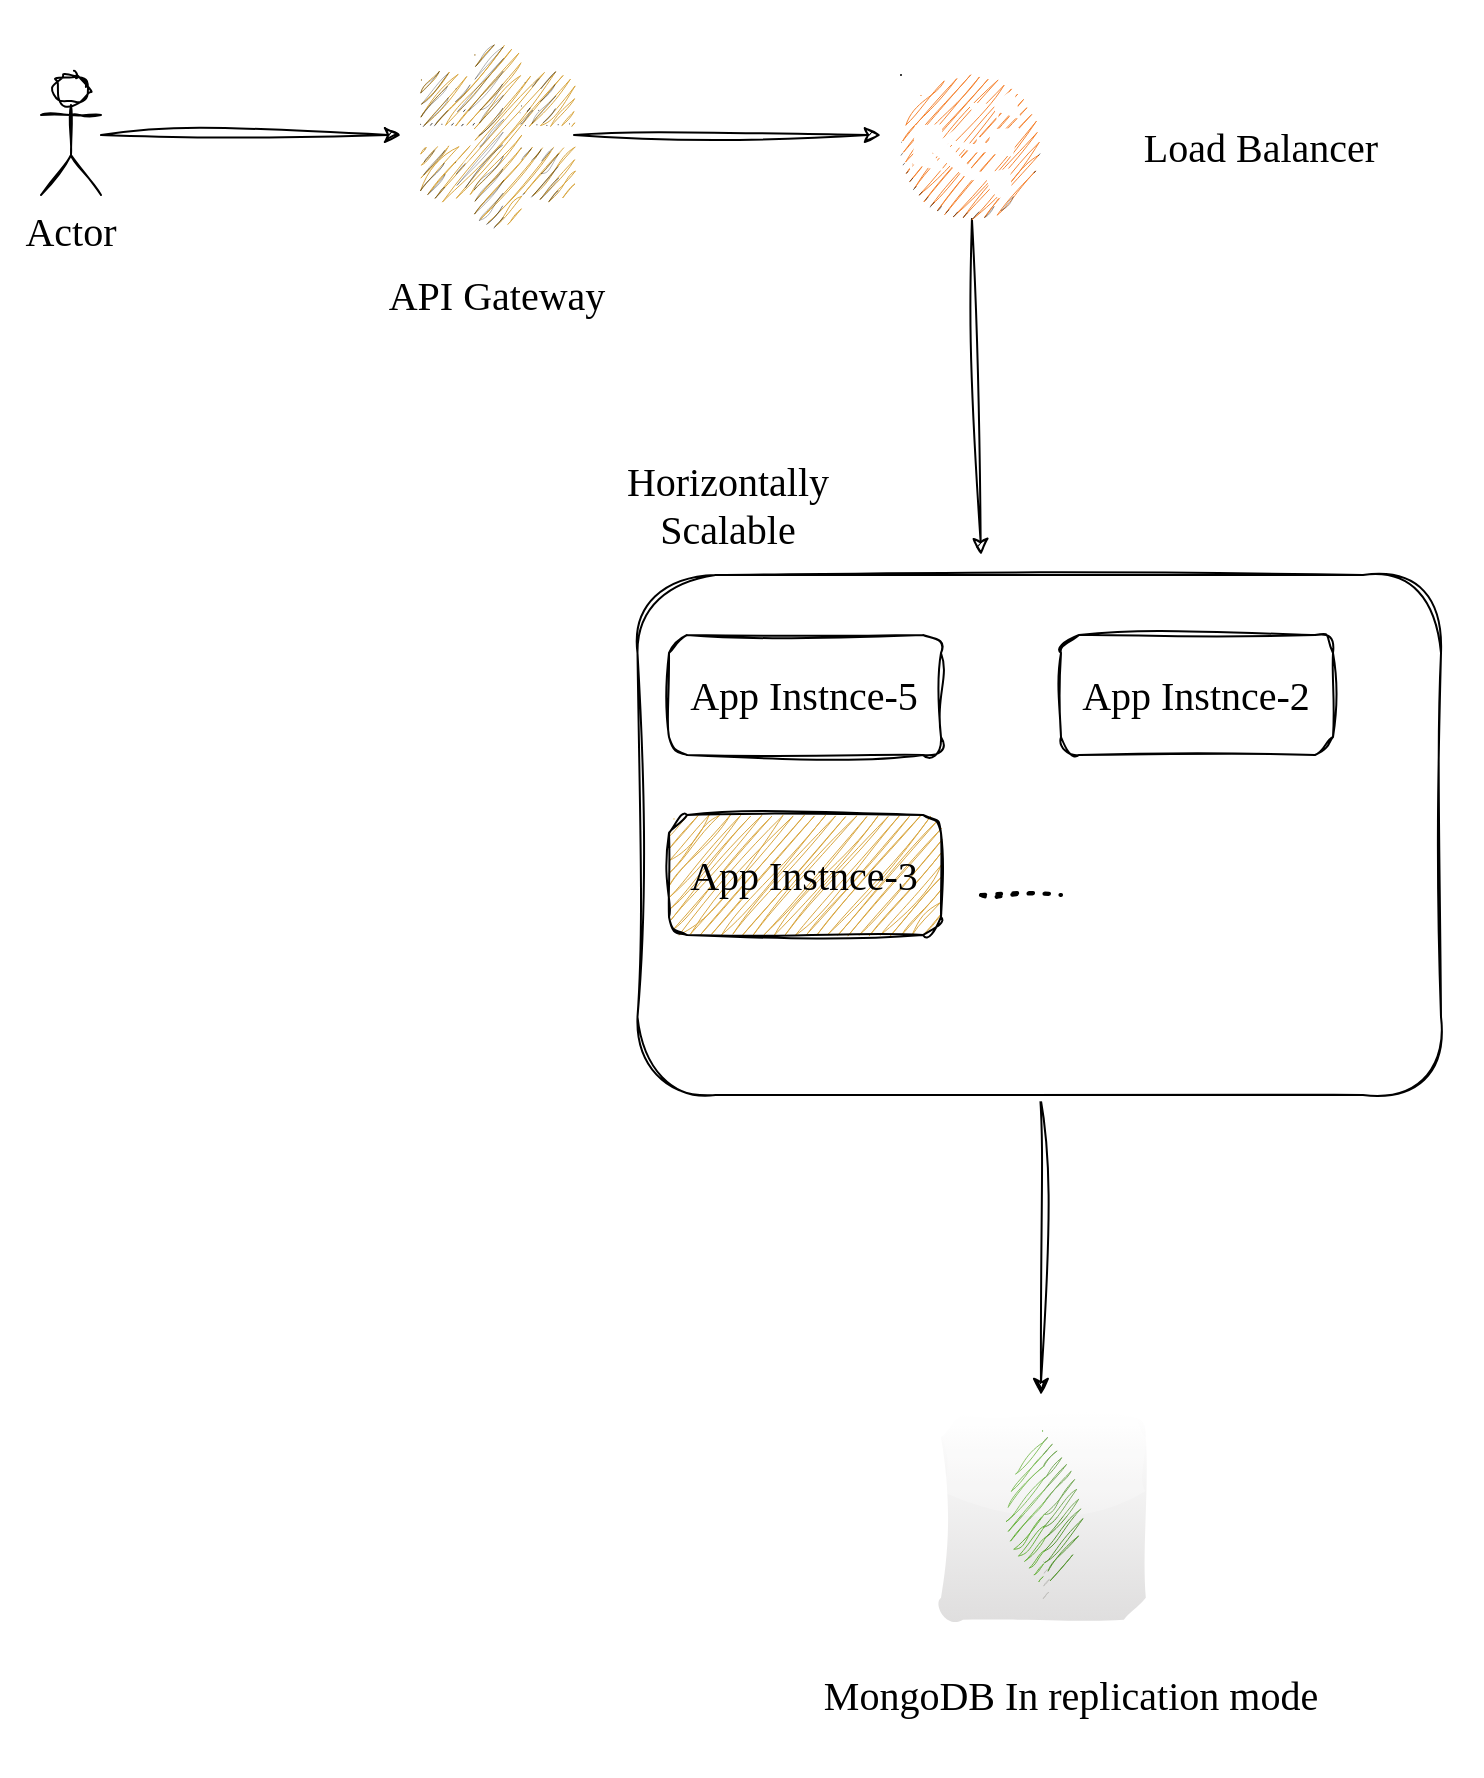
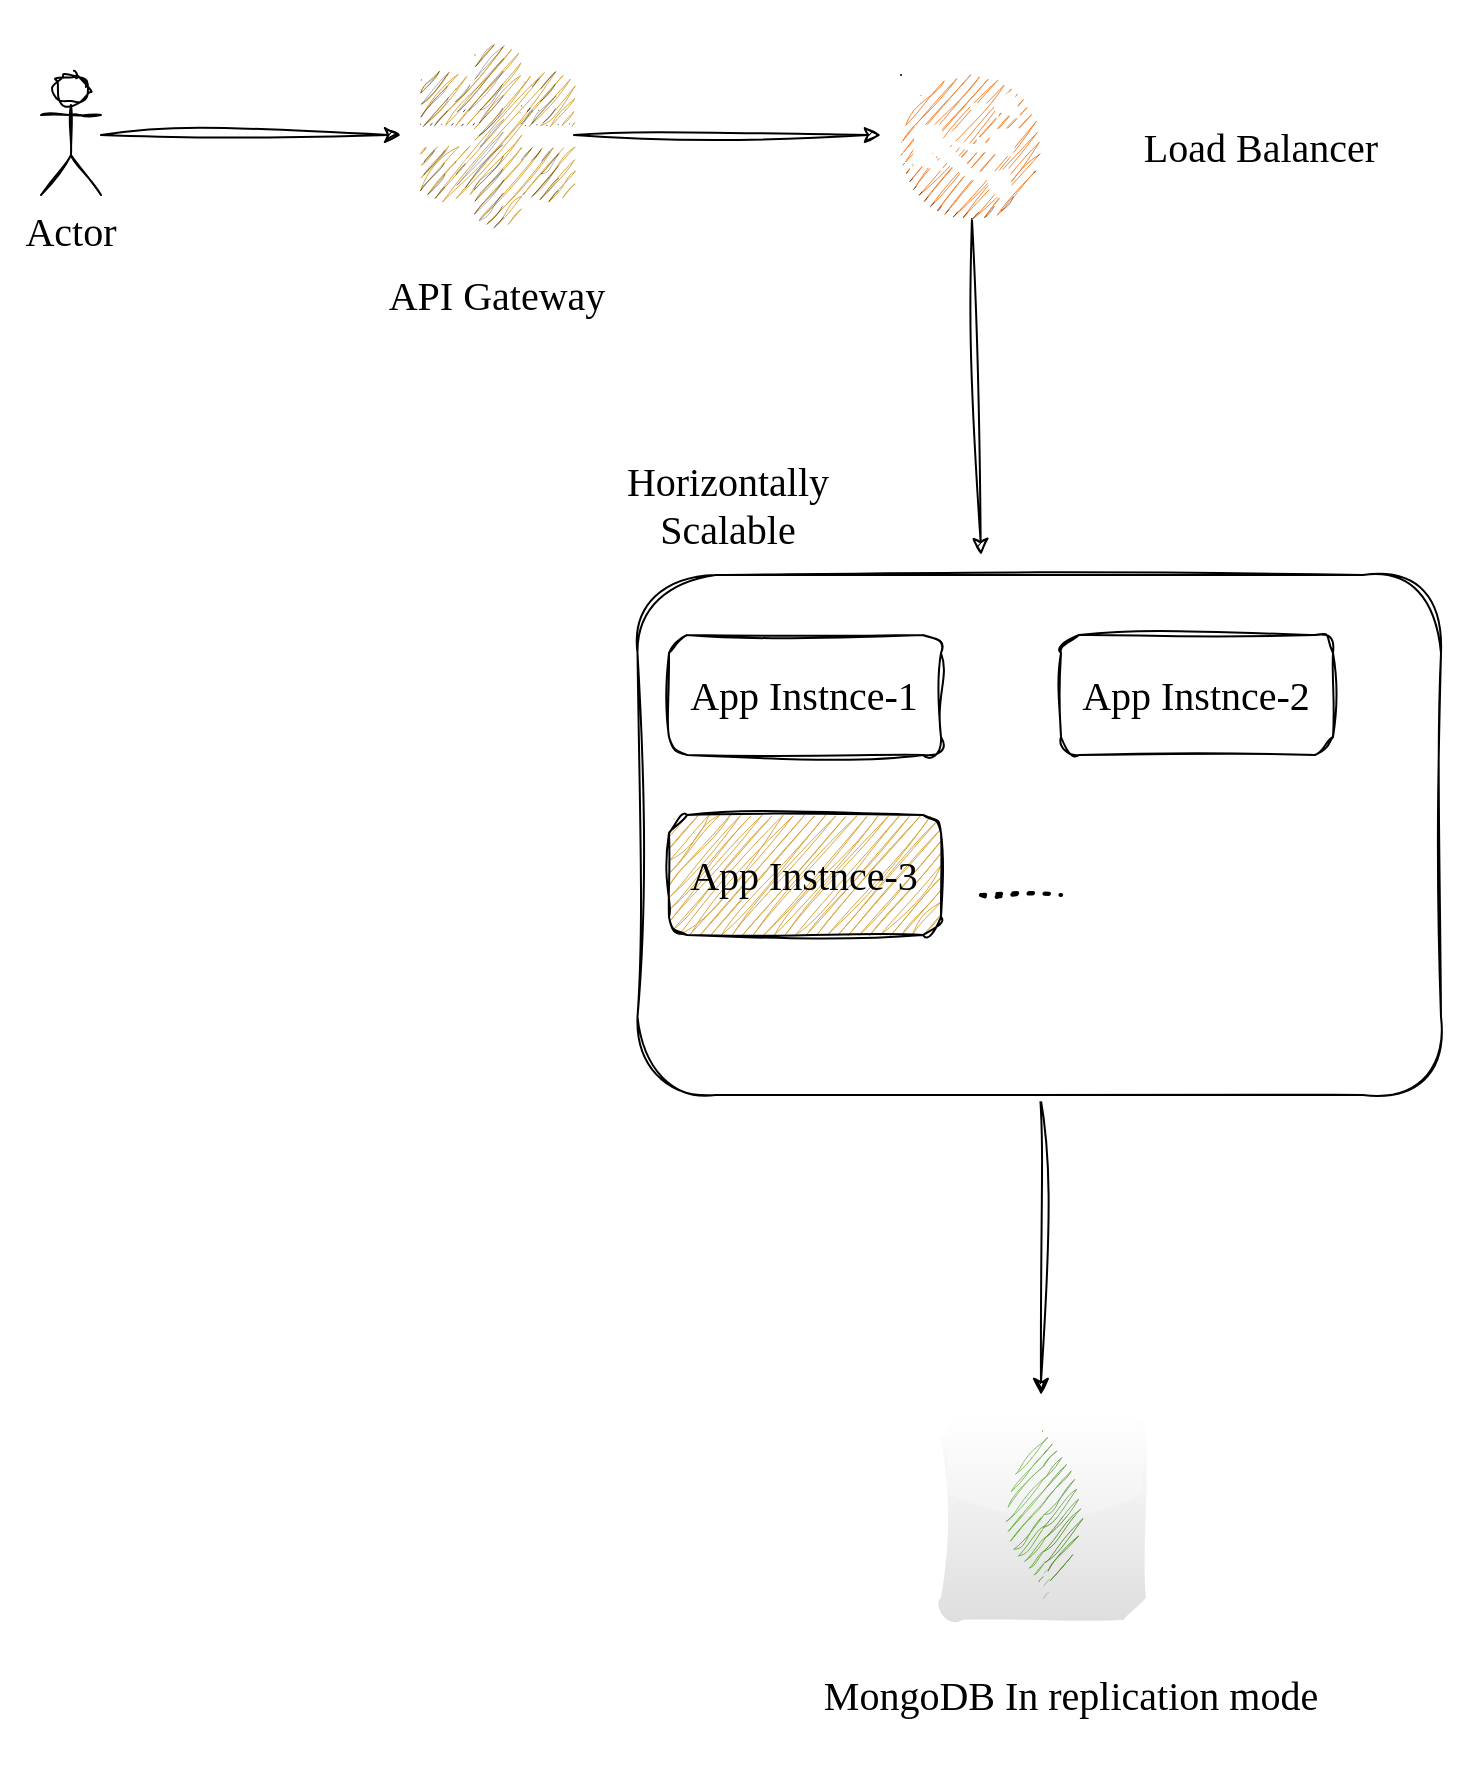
  <mxCell id="0" />
  <mxCell id="1" parent="0" />
  <mxCell id="2" style="edgeStyle=none;sketch=1;hachureGap=4;jiggle=2;curveFitting=1;html=1;fontFamily=Architects Daughter;fontSource=https%3A%2F%2Ffonts.googleapis.com%2Fcss%3Ffamily%3DArchitects%2BDaughter;fontSize=16;" edge="1" parent="1" source="3"><mxGeometry relative="1" as="geometry"><mxPoint x="200" y="67" as="targetPoint" /></mxGeometry></mxCell>
  <mxCell id="3" value="Actor" style="shape=umlActor;verticalLabelPosition=bottom;verticalAlign=top;html=1;outlineConnect=0;sketch=1;hachureGap=4;jiggle=2;curveFitting=1;fontFamily=Architects Daughter;fontSource=https%3A%2F%2Ffonts.googleapis.com%2Fcss%3Ffamily%3DArchitects%2BDaughter;fontSize=20;" vertex="1" parent="1"><mxGeometry x="20" y="37" width="30" height="60" as="geometry" /></mxCell>
  <mxCell id="4" style="edgeStyle=none;sketch=1;hachureGap=4;jiggle=2;curveFitting=1;html=1;fontFamily=Architects Daughter;fontSource=https%3A%2F%2Ffonts.googleapis.com%2Fcss%3Ffamily%3DArchitects%2BDaughter;fontSize=16;" edge="1" parent="1" source="5"><mxGeometry relative="1" as="geometry"><mxPoint x="440" y="67" as="targetPoint" /></mxGeometry></mxCell>
  <mxCell id="5" value="" style="outlineConnect=0;dashed=0;verticalLabelPosition=bottom;verticalAlign=top;align=center;html=1;shape=mxgraph.aws3.api_gateway;fillColor=#D9A741;gradientColor=none;sketch=1;hachureGap=4;jiggle=2;curveFitting=1;fontFamily=Architects Daughter;fontSource=https%3A%2F%2Ffonts.googleapis.com%2Fcss%3Ffamily%3DArchitects%2BDaughter;fontSize=20;" vertex="1" parent="1"><mxGeometry x="210" y="20.5" width="76.5" height="93" as="geometry" /></mxCell>
  <mxCell id="6" value="API Gateway" style="text;html=1;align=center;verticalAlign=middle;resizable=0;points=[];autosize=1;strokeColor=none;fillColor=none;fontSize=20;fontFamily=Architects Daughter;sketch=1;hachureGap=4;jiggle=2;curveFitting=1;fontSource=https%3A%2F%2Ffonts.googleapis.com%2Fcss%3Ffamily%3DArchitects%2BDaughter;" vertex="1" parent="1"><mxGeometry x="178.25" y="127" width="140" height="40" as="geometry" /></mxCell>
  <mxCell id="7" style="edgeStyle=none;sketch=1;hachureGap=4;jiggle=2;curveFitting=1;html=1;fontFamily=Architects Daughter;fontSource=https%3A%2F%2Ffonts.googleapis.com%2Fcss%3Ffamily%3DArchitects%2BDaughter;fontSize=16;" edge="1" parent="1" source="8"><mxGeometry relative="1" as="geometry"><mxPoint x="490" y="277" as="targetPoint" /></mxGeometry></mxCell>
  <mxCell id="8" value="" style="outlineConnect=0;dashed=0;verticalLabelPosition=bottom;verticalAlign=top;align=center;html=1;shape=mxgraph.aws3.classic_load_balancer;fillColor=#F58534;gradientColor=none;sketch=1;hachureGap=4;jiggle=2;curveFitting=1;fontFamily=Architects Daughter;fontSource=https%3A%2F%2Ffonts.googleapis.com%2Fcss%3Ffamily%3DArchitects%2BDaughter;fontSize=20;" vertex="1" parent="1"><mxGeometry x="450" y="37" width="69" height="72" as="geometry" /></mxCell>
  <mxCell id="9" value="Load Balancer" style="text;html=1;align=center;verticalAlign=middle;resizable=0;points=[];autosize=1;strokeColor=none;fillColor=none;fontSize=20;fontFamily=Architects Daughter;sketch=1;hachureGap=4;jiggle=2;curveFitting=1;fontSource=https%3A%2F%2Ffonts.googleapis.com%2Fcss%3Ffamily%3DArchitects%2BDaughter;" vertex="1" parent="1"><mxGeometry x="550" y="53" width="160" height="40" as="geometry" /></mxCell>
  <mxCell id="10" style="edgeStyle=none;sketch=1;hachureGap=4;jiggle=2;curveFitting=1;html=1;fontFamily=Architects Daughter;fontSource=https%3A%2F%2Ffonts.googleapis.com%2Fcss%3Ffamily%3DArchitects%2BDaughter;fontSize=16;" edge="1" parent="1" source="11"><mxGeometry relative="1" as="geometry"><mxPoint x="520" y="697" as="targetPoint" /></mxGeometry></mxCell>
  <mxCell id="11" value="" style="rounded=1;whiteSpace=wrap;html=1;sketch=1;hachureGap=4;jiggle=2;curveFitting=1;fontFamily=Architects Daughter;fontSource=https%3A%2F%2Ffonts.googleapis.com%2Fcss%3Ffamily%3DArchitects%2BDaughter;fontSize=20;" vertex="1" parent="1"><mxGeometry x="318.25" y="287" width="401.75" height="260" as="geometry" /></mxCell>
- <mxCell id="12" value="App Instnce-5" style="rounded=1;whiteSpace=wrap;html=1;sketch=1;hachureGap=4;jiggle=2;curveFitting=1;fontFamily=Architects Daughter;fontSource=https%3A%2F%2Ffonts.googleapis.com%2Fcss%3Ffamily%3DArchitects%2BDaughter;fontSize=20;" vertex="1" parent="1"><mxGeometry x="334" y="317" width="136" height="60" as="geometry" /></mxCell>
+ <mxCell id="12" value="App Instnce-1" style="rounded=1;whiteSpace=wrap;html=1;sketch=1;hachureGap=4;jiggle=2;curveFitting=1;fontFamily=Architects Daughter;fontSource=https%3A%2F%2Ffonts.googleapis.com%2Fcss%3Ffamily%3DArchitects%2BDaughter;fontSize=20;" vertex="1" parent="1"><mxGeometry x="334" y="317" width="136" height="60" as="geometry" /></mxCell>
  <mxCell id="13" value="App Instnce-2" style="rounded=1;whiteSpace=wrap;html=1;sketch=1;hachureGap=4;jiggle=2;curveFitting=1;fontFamily=Architects Daughter;fontSource=https%3A%2F%2Ffonts.googleapis.com%2Fcss%3Ffamily%3DArchitects%2BDaughter;fontSize=20;" vertex="1" parent="1"><mxGeometry x="530" y="317" width="136" height="60" as="geometry" /></mxCell>
  <mxCell id="14" value="App Instnce-3" style="rounded=1;whiteSpace=wrap;html=1;sketch=1;hachureGap=4;jiggle=2;curveFitting=1;fontFamily=Architects Daughter;fontSource=https%3A%2F%2Ffonts.googleapis.com%2Fcss%3Ffamily%3DArchitects%2BDaughter;fontSize=20;fillColor=#d9a741;" vertex="1" parent="1"><mxGeometry x="334" y="407" width="136" height="60" as="geometry" /></mxCell>
  <mxCell id="15" value="" style="endArrow=none;dashed=1;html=1;dashPattern=1 3;strokeWidth=2;sketch=1;hachureGap=4;jiggle=2;curveFitting=1;fontFamily=Architects Daughter;fontSource=https%3A%2F%2Ffonts.googleapis.com%2Fcss%3Ffamily%3DArchitects%2BDaughter;fontSize=16;" edge="1" parent="1"><mxGeometry width="50" height="50" relative="1" as="geometry"><mxPoint x="490" y="447" as="sourcePoint" /><mxPoint x="530" y="447" as="targetPoint" /></mxGeometry></mxCell>
  <mxCell id="16" value="Horizontally Scalable" style="text;html=1;strokeColor=none;fillColor=none;align=center;verticalAlign=middle;whiteSpace=wrap;rounded=0;sketch=1;hachureGap=4;jiggle=2;curveFitting=1;fontFamily=Architects Daughter;fontSource=https%3A%2F%2Ffonts.googleapis.com%2Fcss%3Ffamily%3DArchitects%2BDaughter;fontSize=20;" vertex="1" parent="1"><mxGeometry x="334" y="237" width="60" height="30" as="geometry" /></mxCell>
  <mxCell id="17" value="" style="dashed=0;outlineConnect=0;html=1;align=center;labelPosition=center;verticalLabelPosition=bottom;verticalAlign=top;shape=mxgraph.webicons.mongodb;gradientColor=#DFDEDE;sketch=1;hachureGap=4;jiggle=2;curveFitting=1;fontFamily=Architects Daughter;fontSource=https%3A%2F%2Ffonts.googleapis.com%2Fcss%3Ffamily%3DArchitects%2BDaughter;fontSize=20;" vertex="1" parent="1"><mxGeometry x="470" y="707" width="102.4" height="102.4" as="geometry" /></mxCell>
  <mxCell id="18" value="MongoDB In replication mode" style="text;html=1;align=center;verticalAlign=middle;resizable=0;points=[];autosize=1;strokeColor=none;fillColor=none;fontSize=20;fontFamily=Architects Daughter;sketch=1;hachureGap=4;jiggle=2;curveFitting=1;fontSource=https%3A%2F%2Ffonts.googleapis.com%2Fcss%3Ffamily%3DArchitects%2BDaughter;" vertex="1" parent="1"><mxGeometry x="390" y="827" width="290" height="40" as="geometry" /></mxCell>
